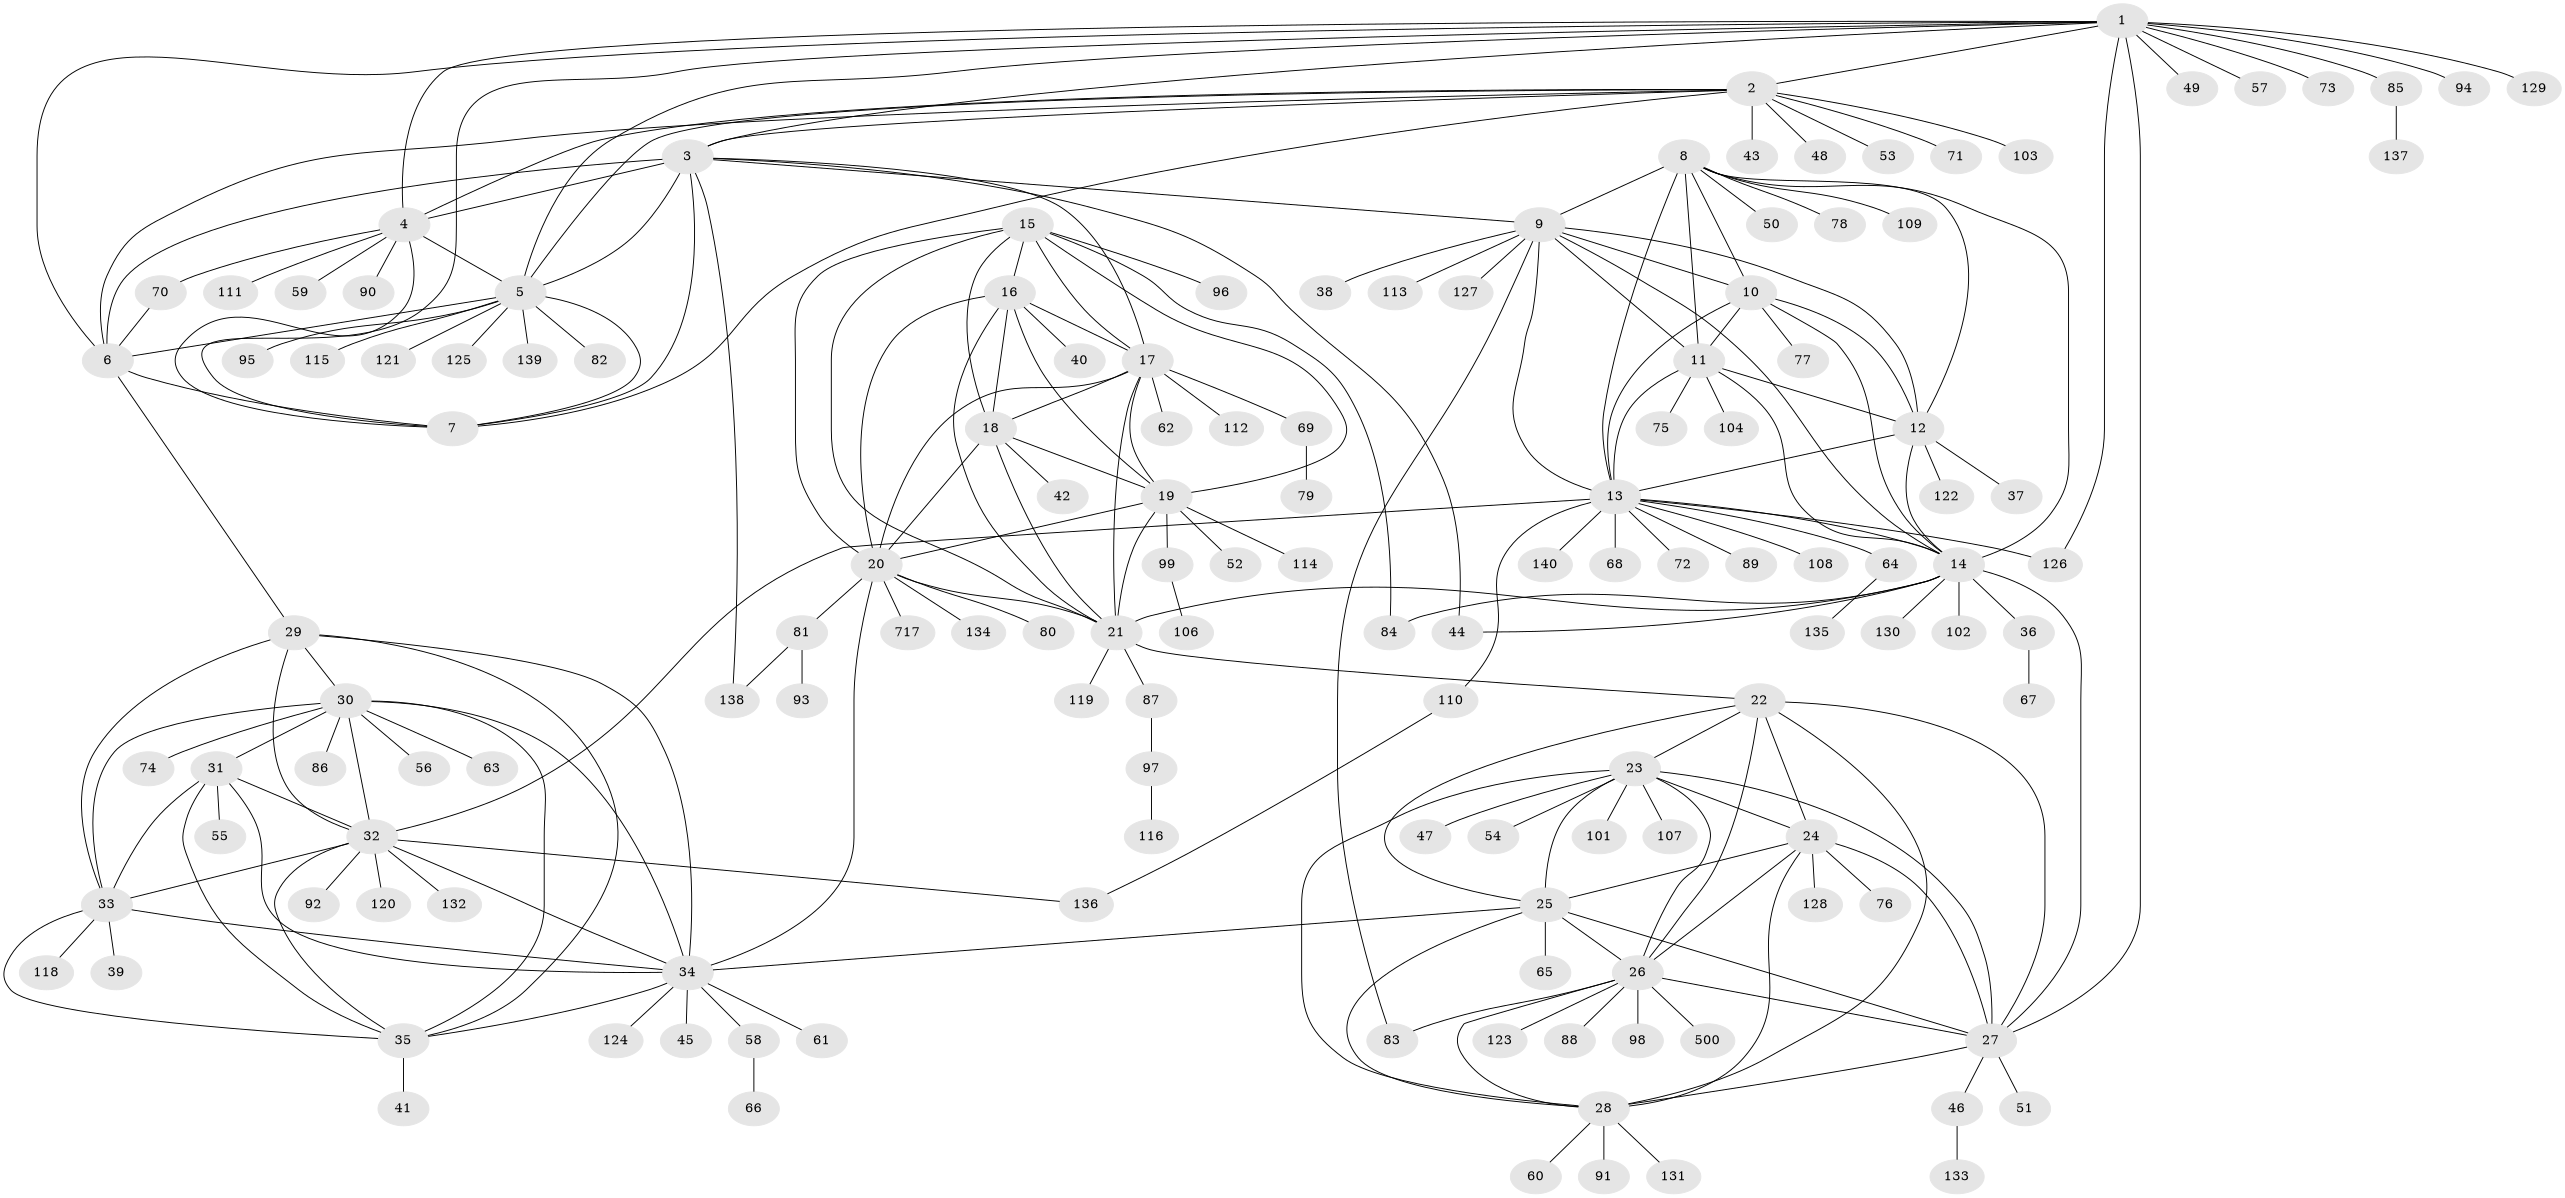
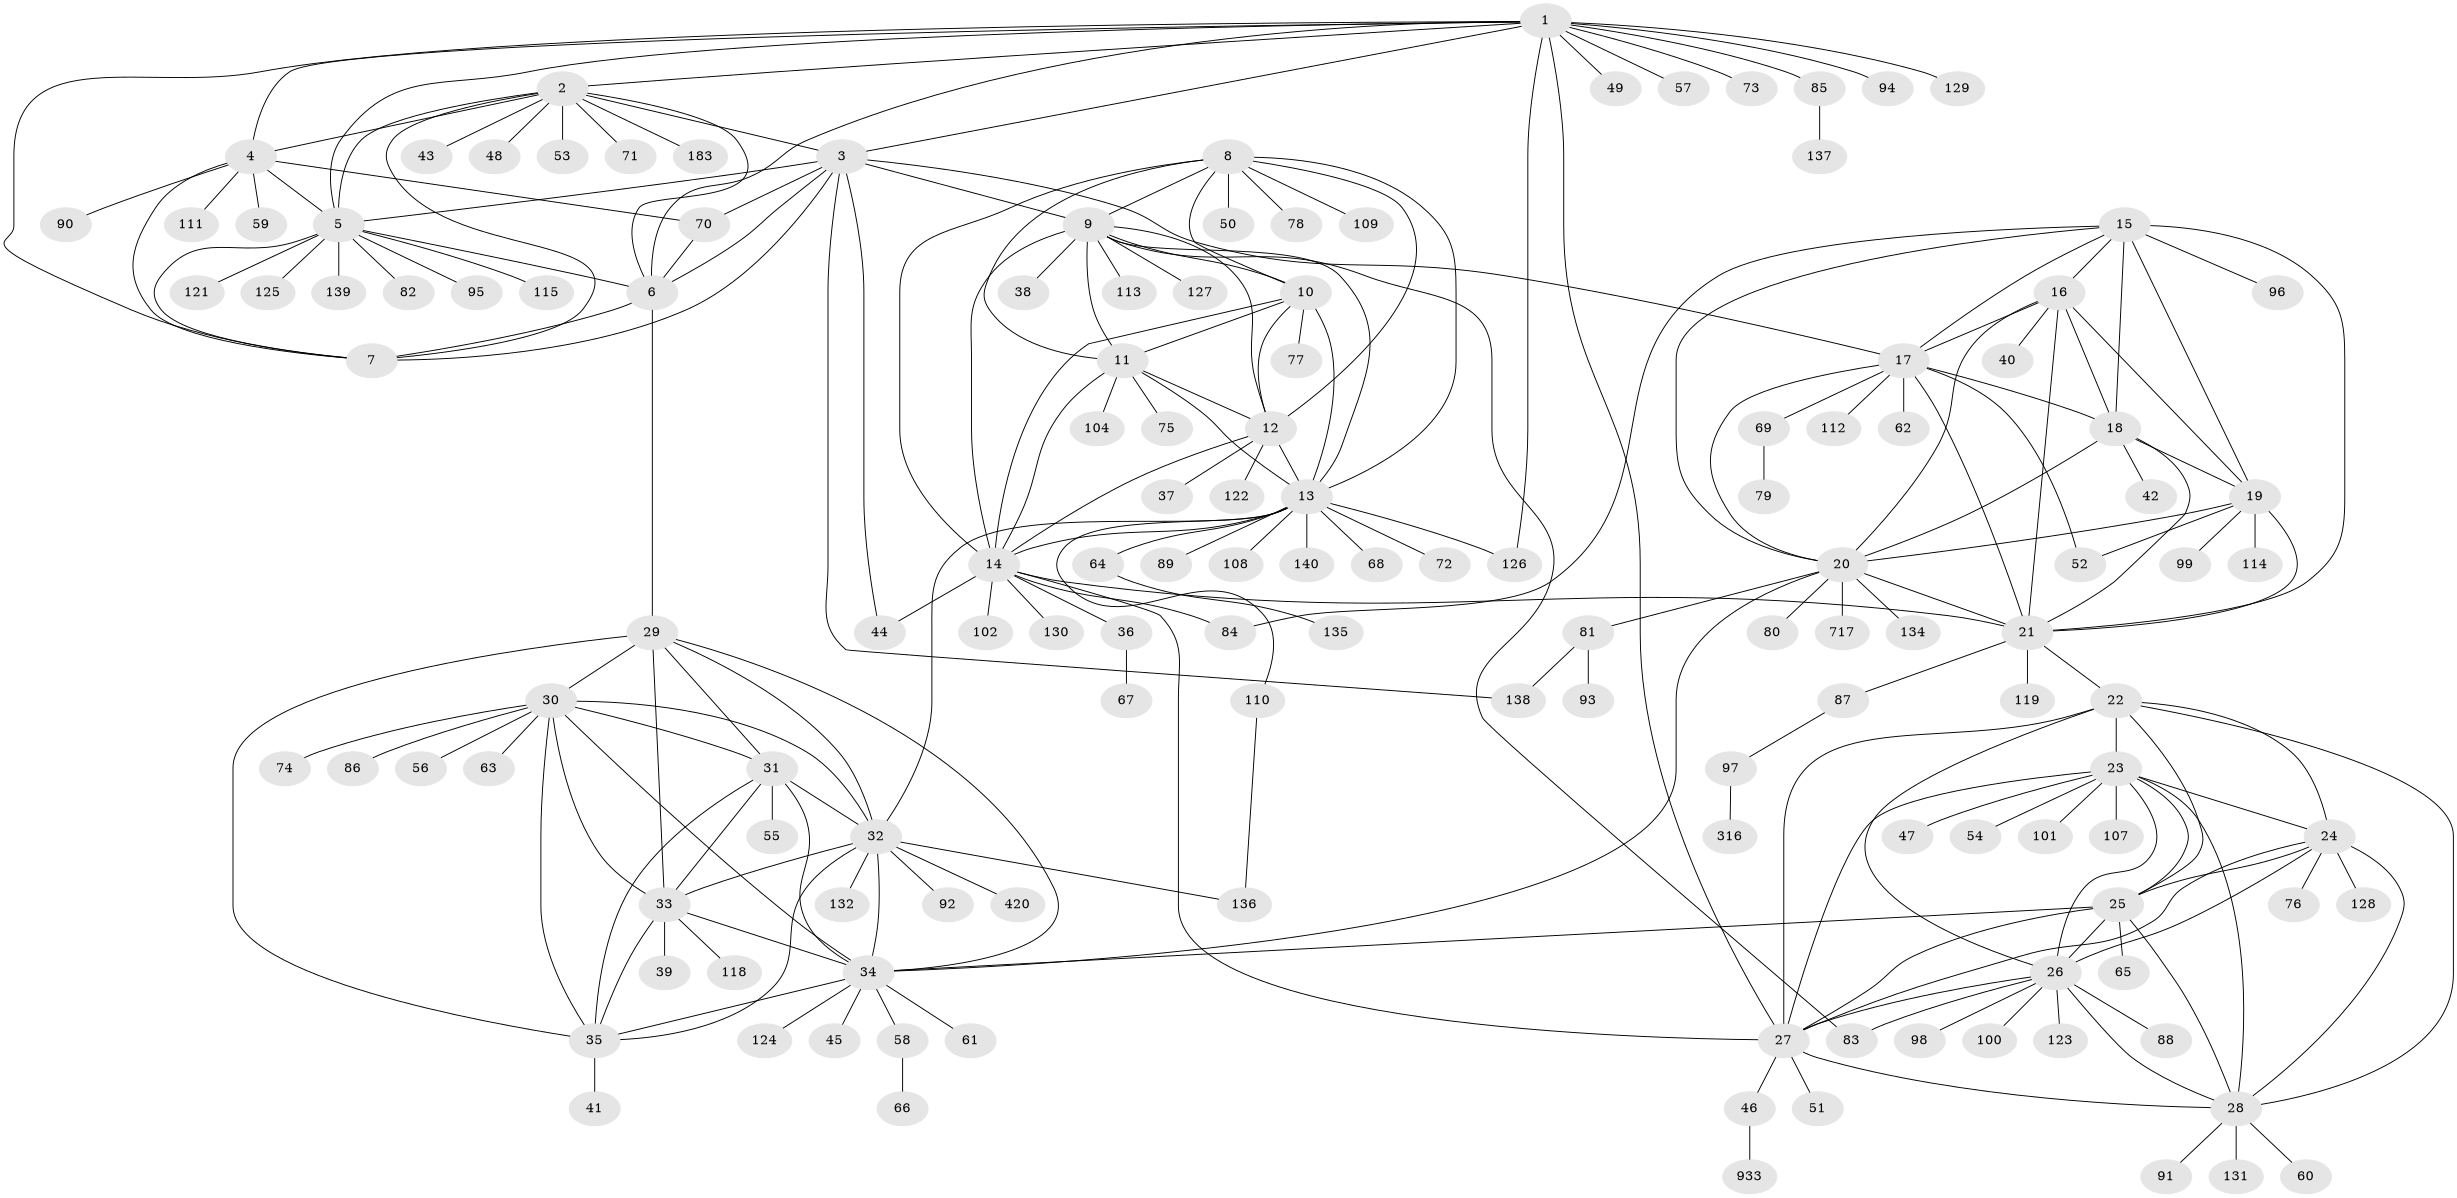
  graph {
    node [color=gray90 style=filled]
    1
    2
    3
    4
    5
    6
    7
    27
    49
    57
    73
    85
    94
    126
    129
    43
    48
    53
    71
-   103
+   103 [label=183]
    9
    17
    44
    138
    59
    70
    90
    111
    82
    95
    115
    121
    125
    139
    29
    28
    46
    51
    137
    10
    11
    12
    13
    14
    38
    83
    113
    127
    21
    18
    19
    20
    62
    69
    112
    32
    34
    30
    31
    33
    35
    8
    50
    78
    109
    77
    75
    104
    37
    122
    64
    68
    72
    89
    108
    110
    140
    36
    84
    102
    130
    92
-   120
+   120 [label=420]
    132
    136
    135
    22
    87
    119
    67
    15
    16
    96
    40
    42
    52
    99
    114
    80
    81
    n101 [label=717]
    134
    79
-   106
    45
    58
    61
    124
    93
    23
    24
    25
    26
    97
    47
    54
    101
    107
    76
    128
    65
    88
    98
-   100 [label=500]
+   100
    123
    60
    91
    131
-   133
+   133 [label=933]
    56
    63
    74
    86
    55
    39
    118
    41
    66
-   116
+   116 [label=316]
    1 -- 2
    1 -- 3
    1 -- 4
    1 -- 5
    1 -- 6
    1 -- 7
    1 -- 27
    1 -- 49
    1 -- 57
    1 -- 73
    1 -- 85
    1 -- 94
    1 -- 126
    1 -- 129
    2 -- 3
    2 -- 4
    2 -- 5
    2 -- 6
    2 -- 7
    2 -- 43
    2 -- 48
    2 -- 53
    2 -- 71
    2 -- 103
-   3 -- 4
+   3 -- 70
    3 -- 5
    3 -- 6
    3 -- 7
    3 -- 9
    3 -- 17
    3 -- 44
    3 -- 138
    4 -- 5
    4 -- 7
    4 -- 59
    4 -- 70
    4 -- 90
    4 -- 111
    5 -- 6
    5 -- 7
    5 -- 82
    5 -- 95
    5 -- 115
    5 -- 121
    5 -- 125
    5 -- 139
    6 -- 7
    6 -- 29
    27 -- 28
    27 -- 46
    27 -- 51
    85 -- 137
    9 -- 10
    9 -- 11
    9 -- 12
    9 -- 13
    9 -- 14
    9 -- 38
    9 -- 83
    9 -- 113
    9 -- 127
    17 -- 21
    17 -- 18
-   17 -- 19
+   17 -- 52
    17 -- 20
    17 -- 62
    17 -- 69
    17 -- 112
    70 -- 6
    29 -- 32
    29 -- 34
    29 -- 30
+   29 -- 31
    29 -- 33
    29 -- 35
    28 -- 60
    28 -- 91
    28 -- 131
    46 -- 133
    10 -- 11
    10 -- 12
    10 -- 13
    10 -- 14
    10 -- 77
    11 -- 12
    11 -- 13
    11 -- 14
    11 -- 75
    11 -- 104
    12 -- 13
    12 -- 14
    12 -- 37
    12 -- 122
    13 -- 126
    13 -- 14
    13 -- 32
    13 -- 64
    13 -- 68
    13 -- 72
    13 -- 89
    13 -- 108
    13 -- 110
    13 -- 140
    14 -- 27
    14 -- 44
    14 -- 21
    14 -- 36
    14 -- 84
    14 -- 102
    14 -- 130
    21 -- 22
    21 -- 87
    21 -- 119
    18 -- 21
    18 -- 19
    18 -- 20
    18 -- 42
    19 -- 21
    19 -- 20
    19 -- 52
    19 -- 99
    19 -- 114
    20 -- 21
    20 -- 34
    20 -- 80
    20 -- 81
    20 -- n101
    20 -- 134
    69 -- 79
    32 -- 34
    32 -- 33
    32 -- 35
    32 -- 92
    32 -- 120
    32 -- 132
    32 -- 136
    34 -- 35
    34 -- 45
    34 -- 58
    34 -- 61
    34 -- 124
    30 -- 32
    30 -- 34
    30 -- 31
    30 -- 33
    30 -- 35
    30 -- 56
    30 -- 63
    30 -- 74
    30 -- 86
    31 -- 32
    31 -- 34
    31 -- 33
    31 -- 35
    31 -- 55
    33 -- 34
    33 -- 35
    33 -- 39
    33 -- 118
    35 -- 41
    8 -- 9
    8 -- 10
    8 -- 11
    8 -- 12
    8 -- 13
    8 -- 14
    8 -- 50
    8 -- 78
    8 -- 109
    64 -- 135
    110 -- 136
    36 -- 67
    22 -- 27
    22 -- 28
    22 -- 23
    22 -- 24
    22 -- 25
    22 -- 26
    87 -- 97
    15 -- 17
    15 -- 21
    15 -- 18
    15 -- 19
    15 -- 20
    15 -- 84
    15 -- 16
    15 -- 96
    16 -- 17
    16 -- 21
    16 -- 18
    16 -- 19
    16 -- 20
    16 -- 40
-   99 -- 106
    81 -- 138
    81 -- 93
    58 -- 66
    23 -- 27
    23 -- 28
    23 -- 24
    23 -- 25
    23 -- 26
    23 -- 47
    23 -- 54
    23 -- 101
    23 -- 107
    24 -- 27
    24 -- 28
    24 -- 25
    24 -- 26
    24 -- 76
    24 -- 128
    25 -- 27
    25 -- 28
    25 -- 34
    25 -- 26
    25 -- 65
    26 -- 27
    26 -- 28
    26 -- 83
    26 -- 88
    26 -- 98
    26 -- 100
    26 -- 123
    97 -- 116
  }
